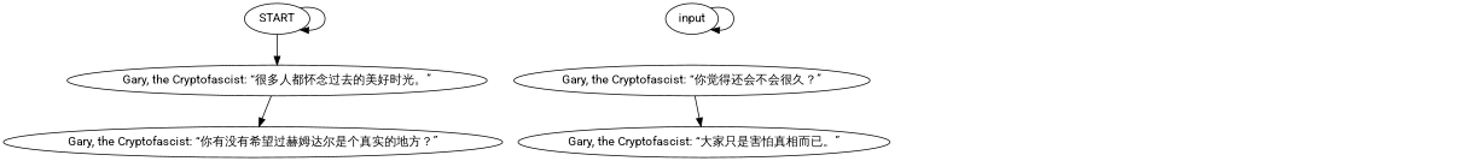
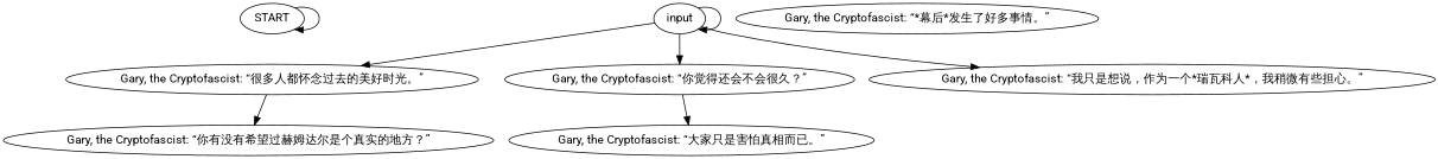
  digraph {
    fontname=Roboto
    node [fontname=Roboto]
    edge [fontname=Roboto]
    n1 [label=START]
    n2 [label=input]
    n3 [label="Gary, the Cryptofascist: “你觉得还会不会很久？”"]
    n4 [label="Gary, the Cryptofascist: “很多人都怀念过去的美好时光。”"]
+   n5 [label="Gary, the Cryptofascist: “我只是想说，作为一个*瑞瓦科人*，我稍微有些担心。”"]
    n6 [label="Gary, the Cryptofascist: “大家只是害怕真相而已。”"]
    n7 [label="Gary, the Cryptofascist: “你有没有希望过赫姆达尔是个真实的地方？”"]
+   n8 [label="Gary, the Cryptofascist: “*幕后*发生了好多事情。”"]
    n1 -> n1
    n2 -> n2
-   n1 -> n4
+   n2 -> n3
+   n2 -> n4
+   n2 -> n5
    n3 -> n6
    n4 -> n7
  }
